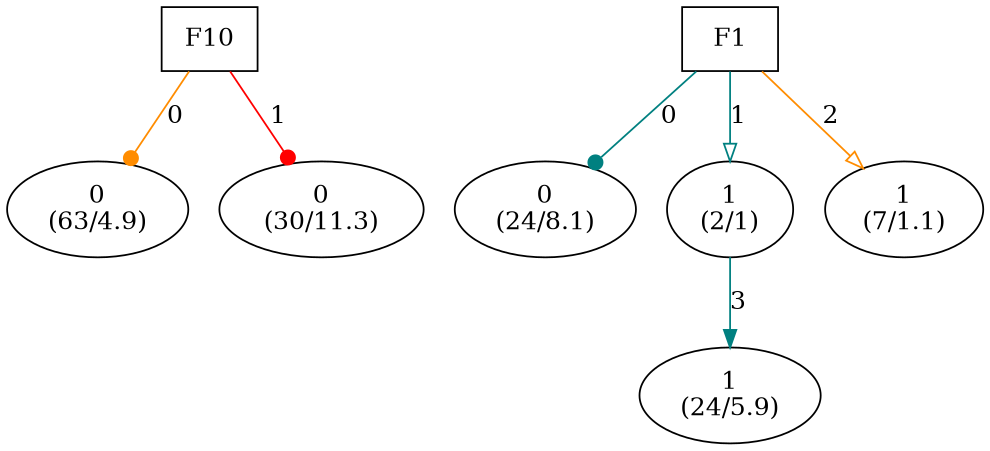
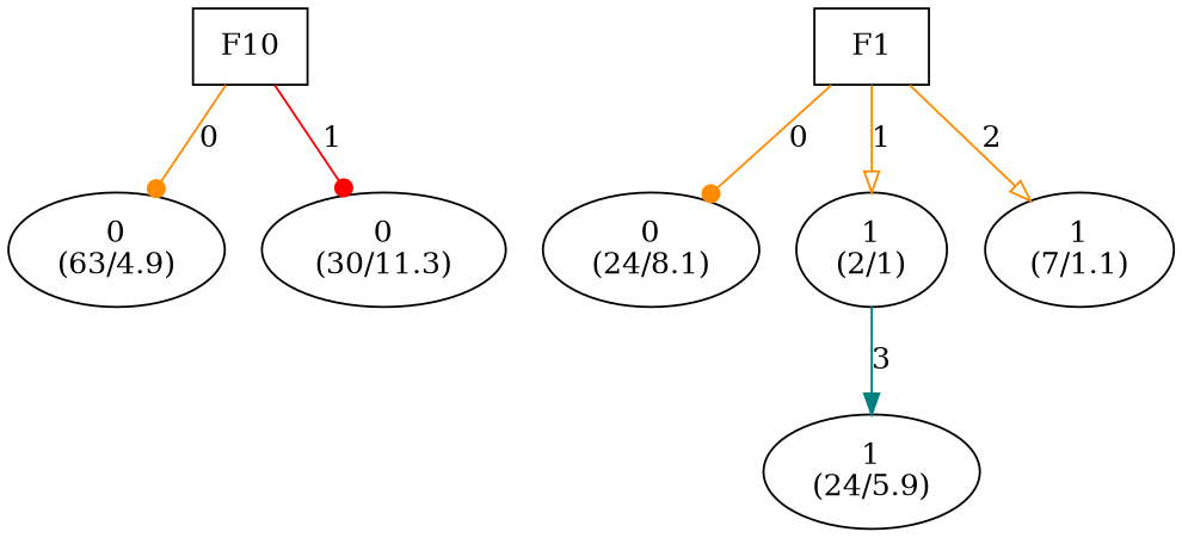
  digraph {
    node [shape=ellipse]
    edge [arrowhead=dot color=darkorange]
    n1 [label="F10\n" shape=box]
    n2 [label="0\n(63/4.9)"]
    n3 [label="0\n(30/11.3)"]
    n4 [label="F1\n" shape=box]
    n5 [label="0\n(24/8.1)"]
    n6 [label="1\n(2/1)"]
    n7 [label="1\n(7/1.1)"]
    n8 [label="1\n(24/5.9)"]
    n1 -> n2 [label=0]
    n1 -> n3 [color=red label=1]
-   n4 -> n5 [color=teal label=0]
-   n4 -> n6 [arrowhead=onormal color=teal label=1]
+   n4 -> n5 [label=0]
+   n4 -> n6 [arrowhead=onormal label=1]
    n4 -> n7 [arrowhead=onormal label=2]
    n6 -> n8 [arrowhead=normal color=teal label=3]
  }
